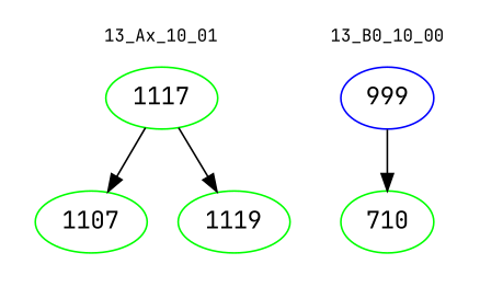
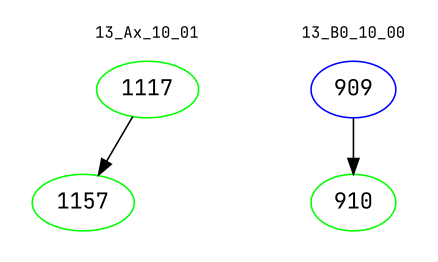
  digraph {
    fontname="JetBrains Mono"
    node [color=green fontname="JetBrains Mono"]
    edge [color=black fontname="JetBrains Mono"]
    n1 [label=1117]
-   n2 [label=1107]
-   n3 [label=1119]
-   n4 [color=blue label=999]
-   n5 [label=710]
+   n2 [label=1157]
+   n4 [color=blue label=909]
+   n5 [label=910]
    subgraph cluster_1 {
      color=white
      fontsize=10
      label="13_Ax_10_01"
      n1
      n2
-     n3
    }
    subgraph cluster_2 {
      color=white
      fontsize=10
      label="13_B0_10_00"
      n4
      n5
    }
    n1 -> n2
-   n1 -> n3
    n4 -> n5
  }
